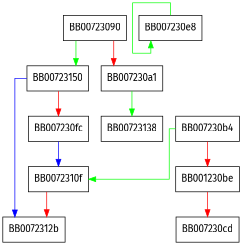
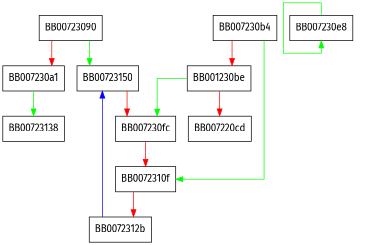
  digraph {
    fontname="Fira Sans"
    splines=ortho
    node [fontname="Fira Sans" shape=box]
    edge [color=green fontname="Fira Sans"]
    BB00723090
    BB00723150
    BB007230a1
    BB0072312b
    BB007230fc
    BB00723138
    BB007230b4
    BB0072310f
    n9 [label=BB001230be]
-   BB007230cd
+   BB007230cd [label=BB007220cd]
    BB007230e8
    BB00723090 -> BB00723150
    BB00723090 -> BB007230a1 [color=red]
-   BB00723150 -> BB0072312b [color=blue]
+   BB0072312b -> BB00723150 [color=blue]
    BB00723150 -> BB007230fc [color=red]
    BB007230a1 -> BB00723138
-   BB007230fc -> BB0072310f [color=blue]
+   BB007230fc -> BB0072310f [color=red]
    BB007230b4 -> BB0072310f
    BB007230b4 -> n9 [color=red]
    BB0072310f -> BB0072312b [color=red]
+   n9 -> BB007230fc
    n9 -> BB007230cd [color=red]
    BB007230e8 -> BB007230e8
  }
